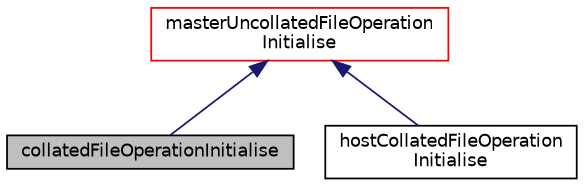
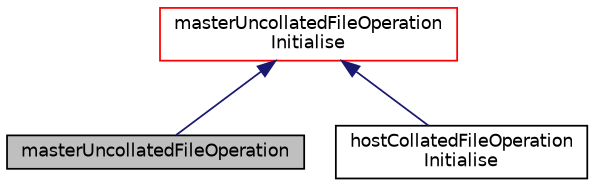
  digraph {
    fontname="DejaVu Sans"
    node [color=black fontname="DejaVu Sans" fontsize=10 shape=record]
    edge [color=midnightblue dir=back fontname="DejaVu Sans" fontsize=10 labelfontname=Helvetica labelfontsize=10 style=solid]
-   n1 [fillcolor=grey75 fontcolor=black height=0.2 label=collatedFileOperationInitialise style=filled width=0.4]
+   n1 [fillcolor=grey75 fontcolor=black height=0.2 label=masterUncollatedFileOperation style=filled width=0.4]
    n2 [height=0.2 label="hostCollatedFileOperation\lInitialise" width=0.4]
    n3 [color=red height=0.2 label="masterUncollatedFileOperation\lInitialise" width=0.4]
    n3 -> n1
    n3 -> n2
  }
